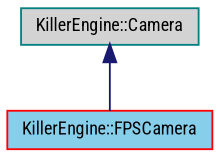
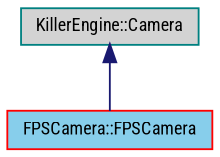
  digraph {
    fontname="Roboto Condensed"
    node [fontname="Roboto Condensed" fontsize=10 shape=record style=filled]
-   n1 [color=red fillcolor=skyblue fontcolor=black height=0.2 label="KillerEngine::FPSCamera" width=0.4]
+   n1 [color=red fillcolor=skyblue fontcolor=black height=0.2 label="FPSCamera::FPSCamera" width=0.4]
    n2 [color=teal fillcolor=lightgrey height=0.2 label="KillerEngine::Camera" width=0.4]
    n2 -> n1 [color=midnightblue dir=back fontname="Roboto Condensed" fontsize=10 labelfontname=Helvetica labelfontsize=10 style=solid]
  }
